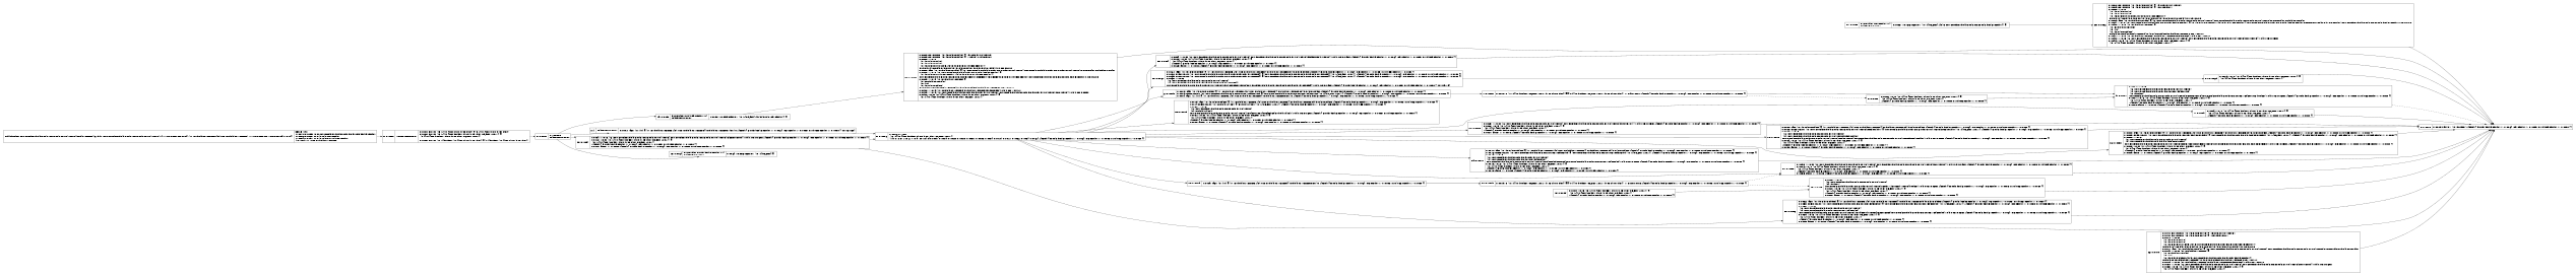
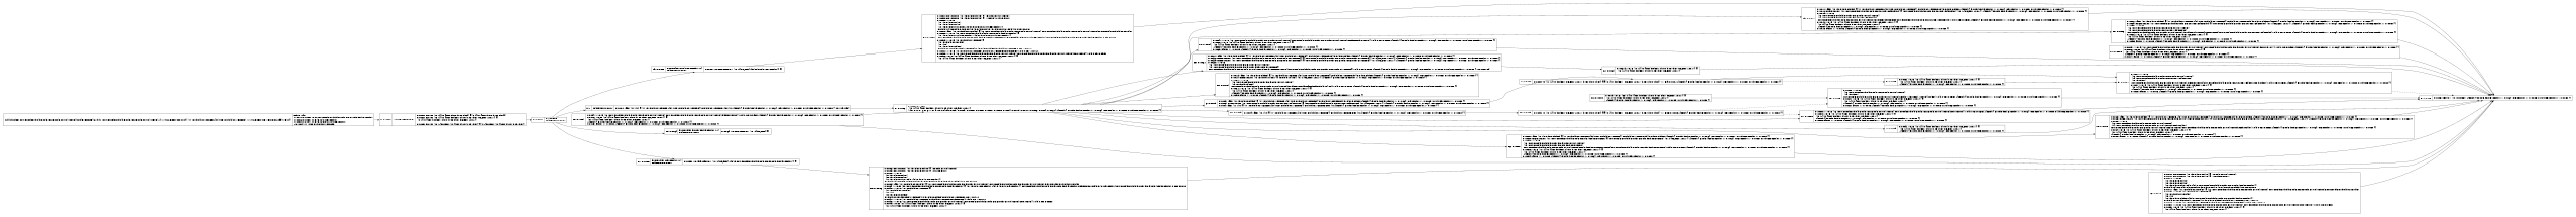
  digraph {
    fontname="DejaVu Sans"
    rankdir=LR
    node [fontname="DejaVu Sans" shape=record]
    edge [fontname="DejaVu Sans"]
    n1 [label="{0\:\ 0x0000|MTH_ENTER_BLOCK\l|0x0000: CONST  (r5 I:?[int, float, short, byte, char]) = (8 ?[int, float, short, byte, char]) \l0x0002: CONST  (r3 I:?[int, float, boolean, short, byte, char, OBJECT, ARRAY]) = \l  (0 ?[int, float, boolean, short, byte, char, OBJECT, ARRAY])\l \l0x0003: CONST  (r2 I:?[boolean, int, float, short, byte, char]) = (1 ?[boolean, int, float, short, byte, char]) \l}"]
    n2 [label="{1\:\ 0x0004|SYNTHETIC\lSplitter:B:1:0x0004\l}"]
    n3 [label="{2\:\ ?|Splitter:B:1:0x0004\l|0x0004: IGET  (r1 I:int) = (r7 I:android.os.Message A[D('msg' android.os.Message)]) android.os.Message.what int A[Catch:\{ ExoPlaybackException \-\> 0x006f, IOException \-\> 0x0085, RuntimeException \-\> 0x00a0 \}, TRY_ENTER]\l}"]
    n4 [label="{25\:\ 0x006f|ExcHandler: ExoPlaybackException null\lSplitter:B:1:0x0004\l|0x006f: MOVE_EXCEPTION  (r0 I:?[OBJECT]) =  \l}"]
    n5 [label="{27\:\ 0x0085|ExcHandler: IOException null\lSplitter:B:1:0x0004\l|0x0085: MOVE_EXCEPTION  (r0 I:?[OBJECT] A[D('e' com.google.android.exoplayer2.ExoPlaybackException)]) =  \l}"]
    n6 [label="{29\:\ 0x00a0|ExcHandler: RuntimeException null\lSplitter:B:1:0x0004\l|0x00a0: MOVE_EXCEPTION  (r0 I:?[OBJECT] A[D('e' java.io.IOException)]) =  \l}"]
    n7 [label="{3\:\ 0x0006|0x0006: SWITCH  \l  (r1 I:?[int, float, boolean, short, byte, char, OBJECT, ARRAY])\l k:[0, 1, 2, 3, 4, 5, 6, 7, 8, 9, 10, 11] t:[0x000b, 0x0019, 0x0023, 0x0028, 0x0031, 0x003a, 0x003f, 0x004d, 0x0044, 0x0056, 0x005f, 0x0064] A[Catch:\{ ExoPlaybackException \-\> 0x006f, IOException \-\> 0x0085, RuntimeException \-\> 0x00a0 \}]\l}"]
    n8 [label="{28\:\ 0x0086|0x0086: CONST_STR  (r1 I:java.lang.String) =  \"ExoPlayerImplInternal\" \l0x0088: CONST_STR  (r3 I:java.lang.String) =  \"Source error.\" \l0x008a: INVOKE  \l  (r1 I:java.lang.String)\l  (r3 I:java.lang.String)\l  (r0 I:java.lang.Throwable A[D('e' java.io.IOException)])\l android.util.Log.e(java.lang.String, java.lang.String, java.lang.Throwable):int type: STATIC \l0x008d: IGET  (r1 I:android.os.Handler) = (r6 I:com.google.android.exoplayer2.ExoPlayerImplInternal) com.google.android.exoplayer2.ExoPlayerImplInternal.eventHandler android.os.Handler \l0x008f: INVOKE  (r3 I:com.google.android.exoplayer2.ExoPlaybackException) = (r0 I:java.io.IOException A[D('e' java.io.IOException)]) com.google.android.exoplayer2.ExoPlaybackException.createForSource(java.io.IOException):com.google.android.exoplayer2.ExoPlaybackException type: STATIC \l0x0093: INVOKE  (r1 I:android.os.Message) = \l  (r1 I:android.os.Handler)\l  (r5 I:int)\l  (r3 I:java.lang.Object)\l android.os.Handler.obtainMessage(int, java.lang.Object):android.os.Message type: VIRTUAL \l0x0097: INVOKE  (r1 I:android.os.Message) android.os.Message.sendToTarget():void type: VIRTUAL \l0x009a: INVOKE  (r6 I:com.google.android.exoplayer2.ExoPlayerImplInternal) com.google.android.exoplayer2.ExoPlayerImplInternal.stopInternal():void type: DIRECT \l0x009d: MOVE  (r1 I:?[int, float, boolean, short, byte, char, OBJECT, ARRAY]) = \l  (r2 I:?[int, float, boolean, short, byte, char, OBJECT, ARRAY])\l \l}"]
    n9 [label="{30\:\ 0x00a1|0x00a1: CONST_STR  (r1 I:java.lang.String) =  \"ExoPlayerImplInternal\" \l0x00a3: CONST_STR  (r3 I:java.lang.String) =  \"Internal runtime error.\" \l0x00a5: INVOKE  \l  (r1 I:java.lang.String)\l  (r3 I:java.lang.String)\l  (r0 I:java.lang.Throwable A[D('e' java.lang.RuntimeException)])\l android.util.Log.e(java.lang.String, java.lang.String, java.lang.Throwable):int type: STATIC \l0x00a8: IGET  (r1 I:android.os.Handler) = (r6 I:com.google.android.exoplayer2.ExoPlayerImplInternal) com.google.android.exoplayer2.ExoPlayerImplInternal.eventHandler android.os.Handler \l0x00aa: INVOKE  (r3 I:com.google.android.exoplayer2.ExoPlaybackException) = \l  (r0 I:java.lang.RuntimeException A[D('e' java.lang.RuntimeException)])\l com.google.android.exoplayer2.ExoPlaybackException.createForUnexpected(java.lang.RuntimeException):com.google.android.exoplayer2.ExoPlaybackException type: STATIC \l0x00ae: INVOKE  (r1 I:android.os.Message) = \l  (r1 I:android.os.Handler)\l  (r5 I:int)\l  (r3 I:java.lang.Object)\l android.os.Handler.obtainMessage(int, java.lang.Object):android.os.Message type: VIRTUAL \l0x00b2: INVOKE  (r1 I:android.os.Message) android.os.Message.sendToTarget():void type: VIRTUAL \l0x00b5: INVOKE  (r6 I:com.google.android.exoplayer2.ExoPlayerImplInternal) com.google.android.exoplayer2.ExoPlayerImplInternal.stopInternal():void type: DIRECT \l0x00b8: MOVE  (r1 I:?[int, float, boolean, short, byte, char, OBJECT, ARRAY]) = \l  (r2 I:?[int, float, boolean, short, byte, char, OBJECT, ARRAY])\l \l}"]
    n10 [label="{4\:\ 0x0009|0x0009: MOVE  (r1 I:?[int, float, boolean, short, byte, char, OBJECT, ARRAY]) = \l  (r3 I:?[int, float, boolean, short, byte, char, OBJECT, ARRAY])\l A[Catch:\{ ExoPlaybackException \-\> 0x006f, IOException \-\> 0x0085, RuntimeException \-\> 0x00a0 \}]\l}"]
    n11 [label="{6\:\ 0x000b|0x000b: IGET  (r1 I:java.lang.Object) = (r7 I:android.os.Message A[D('msg' android.os.Message)]) android.os.Message.obj java.lang.Object A[Catch:\{ ExoPlaybackException \-\> 0x006f, IOException \-\> 0x0085, RuntimeException \-\> 0x00a0 \}]\l0x000d: CHECK_CAST  (r1 I:com.google.android.exoplayer2.source.MediaSource) = (com.google.android.exoplayer2.source.MediaSource) (r1 I:?[OBJECT, ARRAY]) A[Catch:\{ ExoPlaybackException \-\> 0x006f, IOException \-\> 0x0085, RuntimeException \-\> 0x00a0 \}]\l0x000f: IGET  (r4 I:int) = (r7 I:android.os.Message A[D('msg' android.os.Message)]) android.os.Message.arg1 int A[Catch:\{ ExoPlaybackException \-\> 0x006f, IOException \-\> 0x0085, RuntimeException \-\> 0x00a0 \}]\l}"]
    n12 [label="{10\:\ 0x0019|0x0019: IGET  (r1 I:int) = (r7 I:android.os.Message A[D('msg' android.os.Message)]) android.os.Message.arg1 int A[Catch:\{ ExoPlaybackException \-\> 0x006f, IOException \-\> 0x0085, RuntimeException \-\> 0x00a0 \}]\l}"]
    n13 [label="{14\:\ 0x0023|0x0023: INVOKE  (r6 I:com.google.android.exoplayer2.ExoPlayerImplInternal) com.google.android.exoplayer2.ExoPlayerImplInternal.doSomeWork():void type: DIRECT A[Catch:\{ ExoPlaybackException \-\> 0x006f, IOException \-\> 0x0085, RuntimeException \-\> 0x00a0 \}]\l0x0026: MOVE  (r1 I:?[int, float, boolean, short, byte, char, OBJECT, ARRAY]) = \l  (r2 I:?[int, float, boolean, short, byte, char, OBJECT, ARRAY])\l A[Catch:\{ ExoPlaybackException \-\> 0x006f, IOException \-\> 0x0085, RuntimeException \-\> 0x00a0 \}]\l0x0027: GOTO  \-\> 0x000a A[Catch:\{ ExoPlaybackException \-\> 0x006f, IOException \-\> 0x0085, RuntimeException \-\> 0x00a0 \}]\l}"]
    n14 [label="{15\:\ 0x0028|0x0028: IGET  (r1 I:java.lang.Object) = (r7 I:android.os.Message A[D('msg' android.os.Message)]) android.os.Message.obj java.lang.Object A[Catch:\{ ExoPlaybackException \-\> 0x006f, IOException \-\> 0x0085, RuntimeException \-\> 0x00a0 \}]\l0x002a: CHECK_CAST  (r1 I:com.google.android.exoplayer2.ExoPlayerImplInternal$SeekPosition) = (com.google.android.exoplayer2.ExoPlayerImplInternal$SeekPosition) (r1 I:?[OBJECT, ARRAY]) A[Catch:\{ ExoPlaybackException \-\> 0x006f, IOException \-\> 0x0085, RuntimeException \-\> 0x00a0 \}]\l0x002c: INVOKE  \l  (r6 I:com.google.android.exoplayer2.ExoPlayerImplInternal)\l  (r1 I:com.google.android.exoplayer2.ExoPlayerImplInternal$SeekPosition)\l com.google.android.exoplayer2.ExoPlayerImplInternal.seekToInternal(com.google.android.exoplayer2.ExoPlayerImplInternal$SeekPosition):void type: DIRECT A[Catch:\{ ExoPlaybackException \-\> 0x006f, IOException \-\> 0x0085, RuntimeException \-\> 0x00a0 \}]\l0x002f: MOVE  (r1 I:?[int, float, boolean, short, byte, char, OBJECT, ARRAY]) = \l  (r2 I:?[int, float, boolean, short, byte, char, OBJECT, ARRAY])\l A[Catch:\{ ExoPlaybackException \-\> 0x006f, IOException \-\> 0x0085, RuntimeException \-\> 0x00a0 \}]\l0x0030: GOTO  \-\> 0x000a A[Catch:\{ ExoPlaybackException \-\> 0x006f, IOException \-\> 0x0085, RuntimeException \-\> 0x00a0 \}]\l}"]
    n15 [label="{16\:\ 0x0031|0x0031: IGET  (r1 I:java.lang.Object) = (r7 I:android.os.Message A[D('msg' android.os.Message)]) android.os.Message.obj java.lang.Object A[Catch:\{ ExoPlaybackException \-\> 0x006f, IOException \-\> 0x0085, RuntimeException \-\> 0x00a0 \}]\l0x0033: CHECK_CAST  (r1 I:com.google.android.exoplayer2.PlaybackParameters) = (com.google.android.exoplayer2.PlaybackParameters) (r1 I:?[OBJECT, ARRAY]) A[Catch:\{ ExoPlaybackException \-\> 0x006f, IOException \-\> 0x0085, RuntimeException \-\> 0x00a0 \}]\l0x0035: INVOKE  \l  (r6 I:com.google.android.exoplayer2.ExoPlayerImplInternal)\l  (r1 I:com.google.android.exoplayer2.PlaybackParameters)\l com.google.android.exoplayer2.ExoPlayerImplInternal.setPlaybackParametersInternal(com.google.android.exoplayer2.PlaybackParameters):void type: DIRECT A[Catch:\{ ExoPlaybackException \-\> 0x006f, IOException \-\> 0x0085, RuntimeException \-\> 0x00a0 \}]\l0x0038: MOVE  (r1 I:?[int, float, boolean, short, byte, char, OBJECT, ARRAY]) = \l  (r2 I:?[int, float, boolean, short, byte, char, OBJECT, ARRAY])\l A[Catch:\{ ExoPlaybackException \-\> 0x006f, IOException \-\> 0x0085, RuntimeException \-\> 0x00a0 \}]\l0x0039: GOTO  \-\> 0x000a A[Catch:\{ ExoPlaybackException \-\> 0x006f, IOException \-\> 0x0085, RuntimeException \-\> 0x00a0 \}]\l}"]
    n16 [label="{17\:\ 0x003a|0x003a: INVOKE  (r6 I:com.google.android.exoplayer2.ExoPlayerImplInternal) com.google.android.exoplayer2.ExoPlayerImplInternal.stopInternal():void type: DIRECT A[Catch:\{ ExoPlaybackException \-\> 0x006f, IOException \-\> 0x0085, RuntimeException \-\> 0x00a0 \}]\l0x003d: MOVE  (r1 I:?[int, float, boolean, short, byte, char, OBJECT, ARRAY]) = \l  (r2 I:?[int, float, boolean, short, byte, char, OBJECT, ARRAY])\l A[Catch:\{ ExoPlaybackException \-\> 0x006f, IOException \-\> 0x0085, RuntimeException \-\> 0x00a0 \}]\l0x003e: GOTO  \-\> 0x000a A[Catch:\{ ExoPlaybackException \-\> 0x006f, IOException \-\> 0x0085, RuntimeException \-\> 0x00a0 \}]\l}"]
    n17 [label="{19\:\ 0x0044|0x0044: IGET  (r1 I:java.lang.Object) = (r7 I:android.os.Message A[D('msg' android.os.Message)]) android.os.Message.obj java.lang.Object A[Catch:\{ ExoPlaybackException \-\> 0x006f, IOException \-\> 0x0085, RuntimeException \-\> 0x00a0 \}]\l0x0046: CHECK_CAST  (r1 I:com.google.android.exoplayer2.source.MediaPeriod) = (com.google.android.exoplayer2.source.MediaPeriod) (r1 I:?[OBJECT, ARRAY]) A[Catch:\{ ExoPlaybackException \-\> 0x006f, IOException \-\> 0x0085, RuntimeException \-\> 0x00a0 \}]\l0x0048: INVOKE  \l  (r6 I:com.google.android.exoplayer2.ExoPlayerImplInternal)\l  (r1 I:com.google.android.exoplayer2.source.MediaPeriod)\l com.google.android.exoplayer2.ExoPlayerImplInternal.handlePeriodPrepared(com.google.android.exoplayer2.source.MediaPeriod):void type: DIRECT A[Catch:\{ ExoPlaybackException \-\> 0x006f, IOException \-\> 0x0085, RuntimeException \-\> 0x00a0 \}]\l0x004b: MOVE  (r1 I:?[int, float, boolean, short, byte, char, OBJECT, ARRAY]) = \l  (r2 I:?[int, float, boolean, short, byte, char, OBJECT, ARRAY])\l A[Catch:\{ ExoPlaybackException \-\> 0x006f, IOException \-\> 0x0085, RuntimeException \-\> 0x00a0 \}]\l0x004c: GOTO  \-\> 0x000a A[Catch:\{ ExoPlaybackException \-\> 0x006f, IOException \-\> 0x0085, RuntimeException \-\> 0x00a0 \}]\l}"]
    n18 [label="{20\:\ 0x004d|0x004d: IGET  (r1 I:java.lang.Object) = (r7 I:android.os.Message A[D('msg' android.os.Message)]) android.os.Message.obj java.lang.Object A[Catch:\{ ExoPlaybackException \-\> 0x006f, IOException \-\> 0x0085, RuntimeException \-\> 0x00a0 \}]\l0x004f: CHECK_CAST  (r1 I:android.util.Pair) = (android.util.Pair) (r1 I:?[OBJECT, ARRAY]) A[Catch:\{ ExoPlaybackException \-\> 0x006f, IOException \-\> 0x0085, RuntimeException \-\> 0x00a0 \}]\l0x0051: INVOKE  \l  (r6 I:com.google.android.exoplayer2.ExoPlayerImplInternal)\l  (r1 I:android.util.Pair)\l com.google.android.exoplayer2.ExoPlayerImplInternal.handleSourceInfoRefreshed(android.util.Pair):void type: DIRECT A[Catch:\{ ExoPlaybackException \-\> 0x006f, IOException \-\> 0x0085, RuntimeException \-\> 0x00a0 \}]\l0x0054: MOVE  (r1 I:?[int, float, boolean, short, byte, char, OBJECT, ARRAY]) = \l  (r2 I:?[int, float, boolean, short, byte, char, OBJECT, ARRAY])\l A[Catch:\{ ExoPlaybackException \-\> 0x006f, IOException \-\> 0x0085, RuntimeException \-\> 0x00a0 \}]\l0x0055: GOTO  \-\> 0x000a A[Catch:\{ ExoPlaybackException \-\> 0x006f, IOException \-\> 0x0085, RuntimeException \-\> 0x00a0 \}]\l}"]
    n19 [label="{21\:\ 0x0056|0x0056: IGET  (r1 I:java.lang.Object) = (r7 I:android.os.Message A[D('msg' android.os.Message)]) android.os.Message.obj java.lang.Object A[Catch:\{ ExoPlaybackException \-\> 0x006f, IOException \-\> 0x0085, RuntimeException \-\> 0x00a0 \}]\l0x0058: CHECK_CAST  (r1 I:com.google.android.exoplayer2.source.MediaPeriod) = (com.google.android.exoplayer2.source.MediaPeriod) (r1 I:?[OBJECT, ARRAY]) A[Catch:\{ ExoPlaybackException \-\> 0x006f, IOException \-\> 0x0085, RuntimeException \-\> 0x00a0 \}]\l0x005a: INVOKE  \l  (r6 I:com.google.android.exoplayer2.ExoPlayerImplInternal)\l  (r1 I:com.google.android.exoplayer2.source.MediaPeriod)\l com.google.android.exoplayer2.ExoPlayerImplInternal.handleContinueLoadingRequested(com.google.android.exoplayer2.source.MediaPeriod):void type: DIRECT A[Catch:\{ ExoPlaybackException \-\> 0x006f, IOException \-\> 0x0085, RuntimeException \-\> 0x00a0 \}]\l0x005d: MOVE  (r1 I:?[int, float, boolean, short, byte, char, OBJECT, ARRAY]) = \l  (r2 I:?[int, float, boolean, short, byte, char, OBJECT, ARRAY])\l A[Catch:\{ ExoPlaybackException \-\> 0x006f, IOException \-\> 0x0085, RuntimeException \-\> 0x00a0 \}]\l0x005e: GOTO  \-\> 0x000a A[Catch:\{ ExoPlaybackException \-\> 0x006f, IOException \-\> 0x0085, RuntimeException \-\> 0x00a0 \}]\l}"]
    n20 [label="{22\:\ 0x005f|0x005f: INVOKE  (r6 I:com.google.android.exoplayer2.ExoPlayerImplInternal) com.google.android.exoplayer2.ExoPlayerImplInternal.reselectTracksInternal():void type: DIRECT A[Catch:\{ ExoPlaybackException \-\> 0x006f, IOException \-\> 0x0085, RuntimeException \-\> 0x00a0 \}]\l0x0062: MOVE  (r1 I:?[int, float, boolean, short, byte, char, OBJECT, ARRAY]) = \l  (r2 I:?[int, float, boolean, short, byte, char, OBJECT, ARRAY])\l A[Catch:\{ ExoPlaybackException \-\> 0x006f, IOException \-\> 0x0085, RuntimeException \-\> 0x00a0 \}]\l0x0063: GOTO  \-\> 0x000a A[Catch:\{ ExoPlaybackException \-\> 0x006f, IOException \-\> 0x0085, RuntimeException \-\> 0x00a0 \}]\l}"]
    n21 [label="{23\:\ 0x0064|0x0064: IGET  (r1 I:java.lang.Object) = (r7 I:android.os.Message A[D('msg' android.os.Message)]) android.os.Message.obj java.lang.Object A[Catch:\{ ExoPlaybackException \-\> 0x006f, IOException \-\> 0x0085, RuntimeException \-\> 0x00a0 \}]\l0x0066: CHECK_CAST  (r1 I:com.google.android.exoplayer2.ExoPlayer$ExoPlayerMessage[]) = (com.google.android.exoplayer2.ExoPlayer$ExoPlayerMessage[]) (r1 I:?[OBJECT, ARRAY]) A[Catch:\{ ExoPlaybackException \-\> 0x006f, IOException \-\> 0x0085, RuntimeException \-\> 0x00a0 \}]\l0x0068: CHECK_CAST  (r1 I:com.google.android.exoplayer2.ExoPlayer$ExoPlayerMessage[]) = (com.google.android.exoplayer2.ExoPlayer$ExoPlayerMessage[]) (r1 I:?[OBJECT, ARRAY]) A[Catch:\{ ExoPlaybackException \-\> 0x006f, IOException \-\> 0x0085, RuntimeException \-\> 0x00a0 \}]\l0x006a: INVOKE  \l  (r6 I:com.google.android.exoplayer2.ExoPlayerImplInternal)\l  (r1 I:com.google.android.exoplayer2.ExoPlayer$ExoPlayerMessage[])\l com.google.android.exoplayer2.ExoPlayerImplInternal.sendMessagesInternal(com.google.android.exoplayer2.ExoPlayer$ExoPlayerMessage[]):void type: DIRECT A[Catch:\{ ExoPlaybackException \-\> 0x006f, IOException \-\> 0x0085, RuntimeException \-\> 0x00a0 \}, TRY_LEAVE]\l}"]
    n22 [label="{5\:\ 0x000a|0x000a: RETURN  (r1 I:boolean) A[Catch:\{ ExoPlaybackException \-\> 0x006f, IOException \-\> 0x0085, RuntimeException \-\> 0x00a0 \}]\l}"]
    n23 [label="{7\:\ 0x0011|0x0011: IF  (r4 I:?[int, boolean, OBJECT, ARRAY, byte, short, char]) == (0 ?[int, boolean, OBJECT, ARRAY, byte, short, char])  \-\> B:9:0x0014 A[Catch:\{ ExoPlaybackException \-\> 0x006f, IOException \-\> 0x0085, RuntimeException \-\> 0x00a0 \}]\l}"]
    n24 [label="{11\:\ 0x001b|0x001b: IF  (r1 I:?[int, boolean, OBJECT, ARRAY, byte, short, char]) == (0 ?[int, boolean, OBJECT, ARRAY, byte, short, char])  \-\> B:13:0x001e A[Catch:\{ ExoPlaybackException \-\> 0x006f, IOException \-\> 0x0085, RuntimeException \-\> 0x00a0 \}]\l}"]
    n25 [label="{18\:\ 0x003f|0x003f: INVOKE  (r6 I:com.google.android.exoplayer2.ExoPlayerImplInternal) com.google.android.exoplayer2.ExoPlayerImplInternal.releaseInternal():void type: DIRECT A[Catch:\{ ExoPlaybackException \-\> 0x006f, IOException \-\> 0x0085, RuntimeException \-\> 0x00a0 \}]\l0x0042: MOVE  (r1 I:?[int, float, boolean, short, byte, char, OBJECT, ARRAY]) = \l  (r2 I:?[int, float, boolean, short, byte, char, OBJECT, ARRAY])\l A[Catch:\{ ExoPlaybackException \-\> 0x006f, IOException \-\> 0x0085, RuntimeException \-\> 0x00a0 \}]\l0x0043: GOTO  \-\> 0x000a A[Catch:\{ ExoPlaybackException \-\> 0x006f, IOException \-\> 0x0085, RuntimeException \-\> 0x00a0 \}]\l}"]
    n26 [label="{24\:\ 0x006d|0x006d: MOVE  (r1 I:?[int, float, boolean, short, byte, char, OBJECT, ARRAY]) = \l  (r2 I:?[int, float, boolean, short, byte, char, OBJECT, ARRAY])\l \l}"]
    n27 [label="{8\:\ 0x0013|0x0013: MOVE  (r3 I:?[int, float, boolean, short, byte, char, OBJECT, ARRAY]) = \l  (r2 I:?[int, float, boolean, short, byte, char, OBJECT, ARRAY])\l A[Catch:\{ ExoPlaybackException \-\> 0x006f, IOException \-\> 0x0085, RuntimeException \-\> 0x00a0 \}]\l}"]
    n28 [label="{9\:\ 0x0014|0x0014: INVOKE  \l  (r6 I:com.google.android.exoplayer2.ExoPlayerImplInternal)\l  (r1 I:com.google.android.exoplayer2.source.MediaSource)\l  (r3 I:boolean)\l com.google.android.exoplayer2.ExoPlayerImplInternal.prepareInternal(com.google.android.exoplayer2.source.MediaSource, boolean):void type: DIRECT A[Catch:\{ ExoPlaybackException \-\> 0x006f, IOException \-\> 0x0085, RuntimeException \-\> 0x00a0 \}]\l0x0017: MOVE  (r1 I:?[int, float, boolean, short, byte, char, OBJECT, ARRAY]) = \l  (r2 I:?[int, float, boolean, short, byte, char, OBJECT, ARRAY])\l A[Catch:\{ ExoPlaybackException \-\> 0x006f, IOException \-\> 0x0085, RuntimeException \-\> 0x00a0 \}]\l0x0018: GOTO  \-\> 0x000a A[Catch:\{ ExoPlaybackException \-\> 0x006f, IOException \-\> 0x0085, RuntimeException \-\> 0x00a0 \}]\l}"]
    n29 [label="{13\:\ 0x001e|0x001e: INVOKE  \l  (r6 I:com.google.android.exoplayer2.ExoPlayerImplInternal)\l  (r3 I:boolean)\l com.google.android.exoplayer2.ExoPlayerImplInternal.setPlayWhenReadyInternal(boolean):void type: DIRECT A[Catch:\{ ExoPlaybackException \-\> 0x006f, IOException \-\> 0x0085, RuntimeException \-\> 0x00a0 \}]\l0x0021: MOVE  (r1 I:?[int, float, boolean, short, byte, char, OBJECT, ARRAY]) = \l  (r2 I:?[int, float, boolean, short, byte, char, OBJECT, ARRAY])\l A[Catch:\{ ExoPlaybackException \-\> 0x006f, IOException \-\> 0x0085, RuntimeException \-\> 0x00a0 \}]\l0x0022: GOTO  \-\> 0x000a A[Catch:\{ ExoPlaybackException \-\> 0x006f, IOException \-\> 0x0085, RuntimeException \-\> 0x00a0 \}]\l}"]
    n30 [label="{12\:\ 0x001d|0x001d: MOVE  (r3 I:?[int, float, boolean, short, byte, char, OBJECT, ARRAY]) = \l  (r2 I:?[int, float, boolean, short, byte, char, OBJECT, ARRAY])\l A[Catch:\{ ExoPlaybackException \-\> 0x006f, IOException \-\> 0x0085, RuntimeException \-\> 0x00a0 \}]\l}"]
    n31 [label="{26\:\ 0x0070|0x0070: CONST_STR  (r1 I:java.lang.String) =  \"ExoPlayerImplInternal\" \l0x0072: CONST_STR  (r3 I:java.lang.String) =  \"Renderer error.\" \l0x0074: INVOKE  \l  (r1 I:java.lang.String)\l  (r3 I:java.lang.String)\l  (r0 I:java.lang.Throwable A[D('e' com.google.android.exoplayer2.ExoPlaybackException)])\l android.util.Log.e(java.lang.String, java.lang.String, java.lang.Throwable):int type: STATIC \l0x0077: IGET  (r1 I:android.os.Handler) = (r6 I:com.google.android.exoplayer2.ExoPlayerImplInternal) com.google.android.exoplayer2.ExoPlayerImplInternal.eventHandler android.os.Handler \l0x0079: INVOKE  (r1 I:android.os.Message) = \l  (r1 I:android.os.Handler)\l  (r5 I:int)\l  (r0 I:java.lang.Object A[D('e' com.google.android.exoplayer2.ExoPlaybackException)])\l android.os.Handler.obtainMessage(int, java.lang.Object):android.os.Message type: VIRTUAL \l0x007d: INVOKE  (r1 I:android.os.Message) android.os.Message.sendToTarget():void type: VIRTUAL \l0x0080: INVOKE  (r6 I:com.google.android.exoplayer2.ExoPlayerImplInternal) com.google.android.exoplayer2.ExoPlayerImplInternal.stopInternal():void type: DIRECT \l0x0083: MOVE  (r1 I:?[int, float, boolean, short, byte, char, OBJECT, ARRAY]) = \l  (r2 I:?[int, float, boolean, short, byte, char, OBJECT, ARRAY])\l \l}"]
    n32 [label="{public boolean com.google.android.exoplayer2.ExoPlayerImplInternal.handleMessage((r6 'this' I:com.google.android.exoplayer2.ExoPlayerImplInternal A[IMMUTABLE_TYPE, THIS]), (r7 I:android.os.Message A[D('msg' android.os.Message), IMMUTABLE_TYPE, METHOD_ARGUMENT]))  | Debug Info:\l  0x0070\-0x0085: r0 'e' com.google.android.exoplayer2.ExoPlaybackException\l  0x0086\-0x00a0: r0 'e' java.io.IOException\l  0x00a1\-0x00d7: r0 'e' java.lang.RuntimeException\l  ?\-0x00d7: r7 'msg' android.os.Message\l}"]
    n1 -> n2
    n2 -> n3
    n2 -> n4
-   n2 -> n25
+   n2 -> n5
    n2 -> n6
    n3 -> n7
    n5 -> n8
    n6 -> n9
    n7 -> n10
    n7 -> n11
    n7 -> n12
-   n7 -> n13
    n7 -> n14
    n7 -> n15
    n7 -> n16
    n7 -> n17
    n7 -> n18
    n7 -> n19
    n7 -> n20
    n7 -> n21
    n8 -> n22
    n9 -> n22
    n10 -> n22
    n11 -> n23
    n12 -> n24
    n13 -> n22
    n14 -> n22
    n15 -> n22
    n16 -> n22
    n17 -> n22
    n19 -> n22
    n20 -> n22
    n21 -> n26
    n23 -> n27 [style=dashed]
    n23 -> n28
    n24 -> n16 [style=dashed]
    n24 -> n29 [style=dashed]
    n25 -> n7
    n25 -> n22
    n26 -> n22
    n27 -> n28
    n28 -> n22 [style=dashed]
    n29 -> n22
    n30 -> n29
    n31 -> n22
    n32 -> n1
  }
